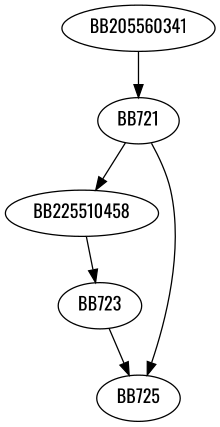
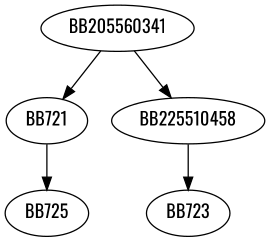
  digraph {
    fontname=Oswald
    node [fontname=Oswald]
    edge [fontname=Oswald]
    n1 [label=BB205560341]
    BB721
    n3 [label=BB225510458]
    BB725
    BB723
    n1 -> BB721
-   BB721 -> n3
+   n1 -> n3
    BB721 -> BB725
    n3 -> BB723
-   BB723 -> BB725
  }
